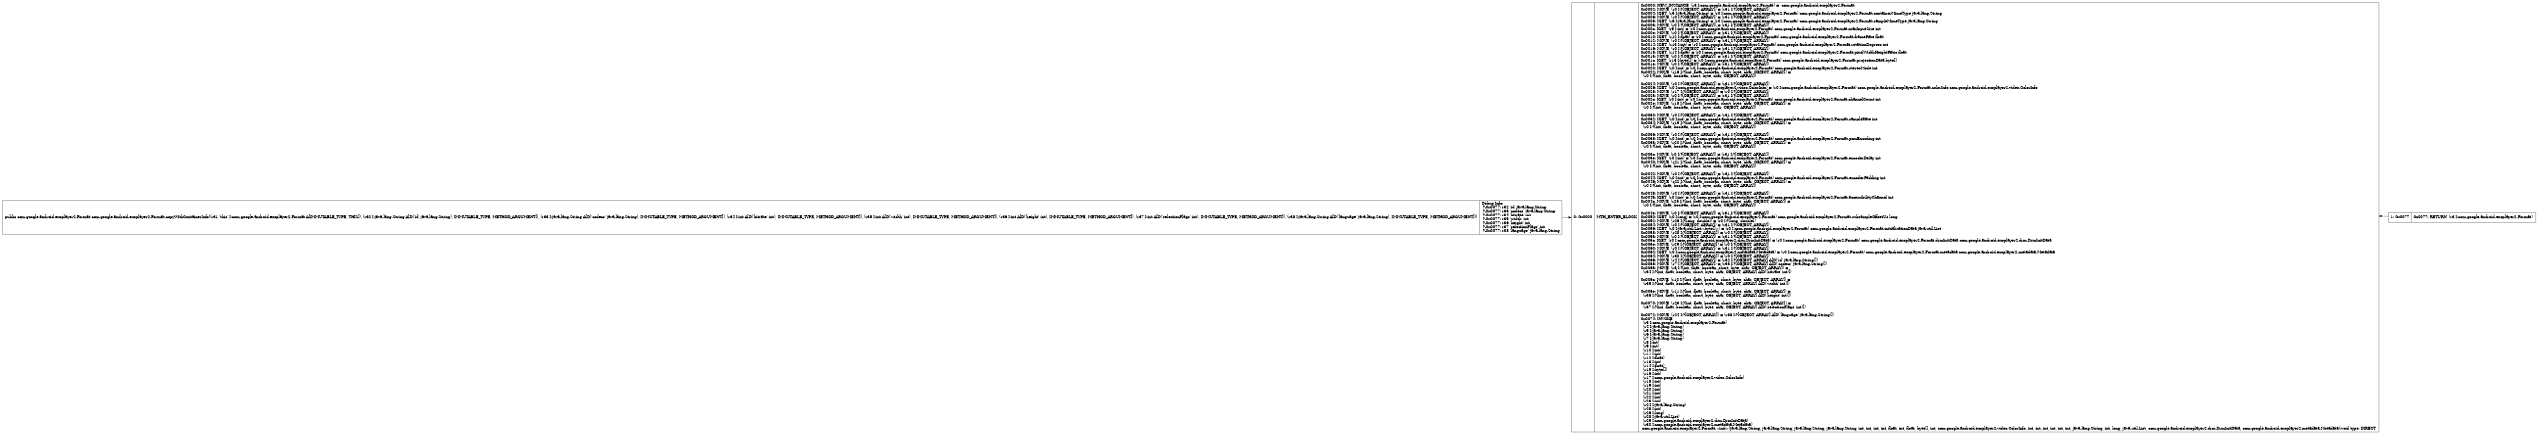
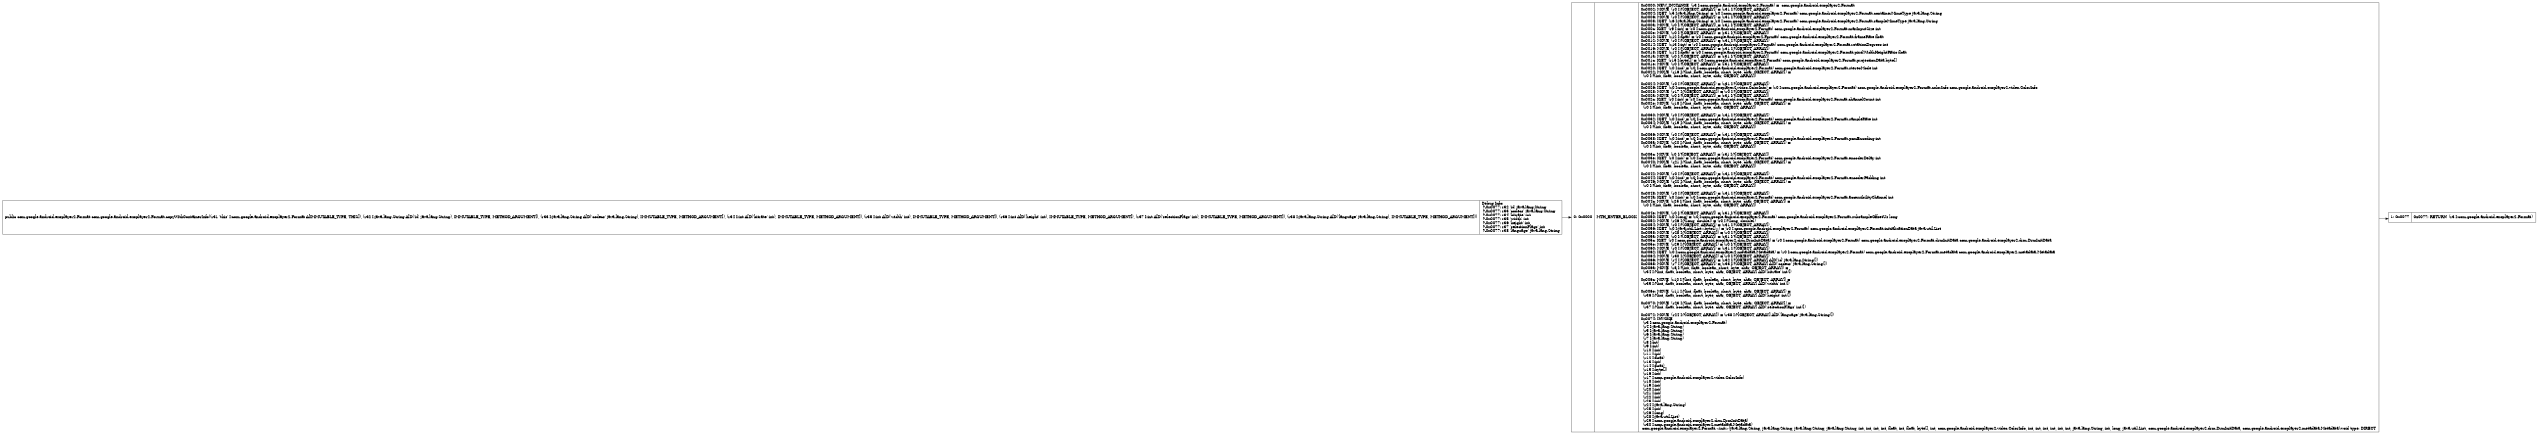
  digraph {
    rankdir=LR
    node [shape=record]
    n1 [label="{0\:\ 0x0000|MTH_ENTER_BLOCK\l|0x0000: NEW_INSTANCE  (r3 I:com.google.android.exoplayer2.Format) =  com.google.android.exoplayer2.Format \l0x0002: MOVE  (r0 I:?[OBJECT, ARRAY]) = (r31 I:?[OBJECT, ARRAY]) \l0x0004: IGET  (r5 I:java.lang.String) = (r0 I:com.google.android.exoplayer2.Format) com.google.android.exoplayer2.Format.containerMimeType java.lang.String \l0x0006: MOVE  (r0 I:?[OBJECT, ARRAY]) = (r31 I:?[OBJECT, ARRAY]) \l0x0008: IGET  (r6 I:java.lang.String) = (r0 I:com.google.android.exoplayer2.Format) com.google.android.exoplayer2.Format.sampleMimeType java.lang.String \l0x000a: MOVE  (r0 I:?[OBJECT, ARRAY]) = (r31 I:?[OBJECT, ARRAY]) \l0x000c: IGET  (r9 I:int) = (r0 I:com.google.android.exoplayer2.Format) com.google.android.exoplayer2.Format.maxInputSize int \l0x000e: MOVE  (r0 I:?[OBJECT, ARRAY]) = (r31 I:?[OBJECT, ARRAY]) \l0x0010: IGET  (r12 I:float) = (r0 I:com.google.android.exoplayer2.Format) com.google.android.exoplayer2.Format.frameRate float \l0x0012: MOVE  (r0 I:?[OBJECT, ARRAY]) = (r31 I:?[OBJECT, ARRAY]) \l0x0014: IGET  (r13 I:int) = (r0 I:com.google.android.exoplayer2.Format) com.google.android.exoplayer2.Format.rotationDegrees int \l0x0016: MOVE  (r0 I:?[OBJECT, ARRAY]) = (r31 I:?[OBJECT, ARRAY]) \l0x0018: IGET  (r14 I:float) = (r0 I:com.google.android.exoplayer2.Format) com.google.android.exoplayer2.Format.pixelWidthHeightRatio float \l0x001a: MOVE  (r0 I:?[OBJECT, ARRAY]) = (r31 I:?[OBJECT, ARRAY]) \l0x001c: IGET  (r15 I:byte[]) = (r0 I:com.google.android.exoplayer2.Format) com.google.android.exoplayer2.Format.projectionData byte[] \l0x001e: MOVE  (r0 I:?[OBJECT, ARRAY]) = (r31 I:?[OBJECT, ARRAY]) \l0x0020: IGET  (r0 I:int) = (r0 I:com.google.android.exoplayer2.Format) com.google.android.exoplayer2.Format.stereoMode int \l0x0022: MOVE  (r16 I:?[int, float, boolean, short, byte, char, OBJECT, ARRAY]) = \l  (r0 I:?[int, float, boolean, short, byte, char, OBJECT, ARRAY])\l \l0x0024: MOVE  (r0 I:?[OBJECT, ARRAY]) = (r31 I:?[OBJECT, ARRAY]) \l0x0026: IGET  (r0 I:com.google.android.exoplayer2.video.ColorInfo) = (r0 I:com.google.android.exoplayer2.Format) com.google.android.exoplayer2.Format.colorInfo com.google.android.exoplayer2.video.ColorInfo \l0x0028: MOVE  (r17 I:?[OBJECT, ARRAY]) = (r0 I:?[OBJECT, ARRAY]) \l0x002a: MOVE  (r0 I:?[OBJECT, ARRAY]) = (r31 I:?[OBJECT, ARRAY]) \l0x002c: IGET  (r0 I:int) = (r0 I:com.google.android.exoplayer2.Format) com.google.android.exoplayer2.Format.channelCount int \l0x002e: MOVE  (r18 I:?[int, float, boolean, short, byte, char, OBJECT, ARRAY]) = \l  (r0 I:?[int, float, boolean, short, byte, char, OBJECT, ARRAY])\l \l0x0030: MOVE  (r0 I:?[OBJECT, ARRAY]) = (r31 I:?[OBJECT, ARRAY]) \l0x0032: IGET  (r0 I:int) = (r0 I:com.google.android.exoplayer2.Format) com.google.android.exoplayer2.Format.sampleRate int \l0x0034: MOVE  (r19 I:?[int, float, boolean, short, byte, char, OBJECT, ARRAY]) = \l  (r0 I:?[int, float, boolean, short, byte, char, OBJECT, ARRAY])\l \l0x0036: MOVE  (r0 I:?[OBJECT, ARRAY]) = (r31 I:?[OBJECT, ARRAY]) \l0x0038: IGET  (r0 I:int) = (r0 I:com.google.android.exoplayer2.Format) com.google.android.exoplayer2.Format.pcmEncoding int \l0x003a: MOVE  (r20 I:?[int, float, boolean, short, byte, char, OBJECT, ARRAY]) = \l  (r0 I:?[int, float, boolean, short, byte, char, OBJECT, ARRAY])\l \l0x003c: MOVE  (r0 I:?[OBJECT, ARRAY]) = (r31 I:?[OBJECT, ARRAY]) \l0x003e: IGET  (r0 I:int) = (r0 I:com.google.android.exoplayer2.Format) com.google.android.exoplayer2.Format.encoderDelay int \l0x0040: MOVE  (r21 I:?[int, float, boolean, short, byte, char, OBJECT, ARRAY]) = \l  (r0 I:?[int, float, boolean, short, byte, char, OBJECT, ARRAY])\l \l0x0042: MOVE  (r0 I:?[OBJECT, ARRAY]) = (r31 I:?[OBJECT, ARRAY]) \l0x0044: IGET  (r0 I:int) = (r0 I:com.google.android.exoplayer2.Format) com.google.android.exoplayer2.Format.encoderPadding int \l0x0046: MOVE  (r22 I:?[int, float, boolean, short, byte, char, OBJECT, ARRAY]) = \l  (r0 I:?[int, float, boolean, short, byte, char, OBJECT, ARRAY])\l \l0x0048: MOVE  (r0 I:?[OBJECT, ARRAY]) = (r31 I:?[OBJECT, ARRAY]) \l0x004a: IGET  (r0 I:int) = (r0 I:com.google.android.exoplayer2.Format) com.google.android.exoplayer2.Format.accessibilityChannel int \l0x004c: MOVE  (r25 I:?[int, float, boolean, short, byte, char, OBJECT, ARRAY]) = \l  (r0 I:?[int, float, boolean, short, byte, char, OBJECT, ARRAY])\l \l0x004e: MOVE  (r0 I:?[OBJECT, ARRAY]) = (r31 I:?[OBJECT, ARRAY]) \l0x0050: IGET  (r0 I:long) = (r0 I:com.google.android.exoplayer2.Format) com.google.android.exoplayer2.Format.subsampleOffsetUs long \l0x0052: MOVE  (r26 I:?[long, double]) = (r0 I:?[long, double]) \l0x0054: MOVE  (r0 I:?[OBJECT, ARRAY]) = (r31 I:?[OBJECT, ARRAY]) \l0x0056: IGET  (r0 I:java.util.List\<byte[]\>) = (r0 I:com.google.android.exoplayer2.Format) com.google.android.exoplayer2.Format.initializationData java.util.List \l0x0058: MOVE  (r28 I:?[OBJECT, ARRAY]) = (r0 I:?[OBJECT, ARRAY]) \l0x005a: MOVE  (r0 I:?[OBJECT, ARRAY]) = (r31 I:?[OBJECT, ARRAY]) \l0x005c: IGET  (r0 I:com.google.android.exoplayer2.drm.DrmInitData) = (r0 I:com.google.android.exoplayer2.Format) com.google.android.exoplayer2.Format.drmInitData com.google.android.exoplayer2.drm.DrmInitData \l0x005e: MOVE  (r29 I:?[OBJECT, ARRAY]) = (r0 I:?[OBJECT, ARRAY]) \l0x0060: MOVE  (r0 I:?[OBJECT, ARRAY]) = (r31 I:?[OBJECT, ARRAY]) \l0x0062: IGET  (r0 I:com.google.android.exoplayer2.metadata.Metadata) = (r0 I:com.google.android.exoplayer2.Format) com.google.android.exoplayer2.Format.metadata com.google.android.exoplayer2.metadata.Metadata \l0x0064: MOVE  (r30 I:?[OBJECT, ARRAY]) = (r0 I:?[OBJECT, ARRAY]) \l0x0066: MOVE  (r4 I:?[OBJECT, ARRAY]) = (r32 I:?[OBJECT, ARRAY] A[D('id' java.lang.String)]) \l0x0068: MOVE  (r7 I:?[OBJECT, ARRAY]) = (r33 I:?[OBJECT, ARRAY] A[D('codecs' java.lang.String)]) \l0x006a: MOVE  (r8 I:?[int, float, boolean, short, byte, char, OBJECT, ARRAY]) = \l  (r34 I:?[int, float, boolean, short, byte, char, OBJECT, ARRAY] A[D('bitrate' int)])\l \l0x006c: MOVE  (r10 I:?[int, float, boolean, short, byte, char, OBJECT, ARRAY]) = \l  (r35 I:?[int, float, boolean, short, byte, char, OBJECT, ARRAY] A[D('width' int)])\l \l0x006e: MOVE  (r11 I:?[int, float, boolean, short, byte, char, OBJECT, ARRAY]) = \l  (r36 I:?[int, float, boolean, short, byte, char, OBJECT, ARRAY] A[D('height' int)])\l \l0x0070: MOVE  (r23 I:?[int, float, boolean, short, byte, char, OBJECT, ARRAY]) = \l  (r37 I:?[int, float, boolean, short, byte, char, OBJECT, ARRAY] A[D('selectionFlags' int)])\l \l0x0072: MOVE  (r24 I:?[OBJECT, ARRAY]) = (r38 I:?[OBJECT, ARRAY] A[D('language' java.lang.String)]) \l0x0074: INVOKE  \l  (r3 I:com.google.android.exoplayer2.Format)\l  (r4 I:java.lang.String)\l  (r5 I:java.lang.String)\l  (r6 I:java.lang.String)\l  (r7 I:java.lang.String)\l  (r8 I:int)\l  (r9 I:int)\l  (r10 I:int)\l  (r11 I:int)\l  (r12 I:float)\l  (r13 I:int)\l  (r14 I:float)\l  (r15 I:byte[])\l  (r16 I:int)\l  (r17 I:com.google.android.exoplayer2.video.ColorInfo)\l  (r18 I:int)\l  (r19 I:int)\l  (r20 I:int)\l  (r21 I:int)\l  (r22 I:int)\l  (r23 I:int)\l  (r24 I:java.lang.String)\l  (r25 I:int)\l  (r26 I:long)\l  (r28 I:java.util.List)\l  (r29 I:com.google.android.exoplayer2.drm.DrmInitData)\l  (r30 I:com.google.android.exoplayer2.metadata.Metadata)\l com.google.android.exoplayer2.Format.\<init\>(java.lang.String, java.lang.String, java.lang.String, java.lang.String, int, int, int, int, float, int, float, byte[], int, com.google.android.exoplayer2.video.ColorInfo, int, int, int, int, int, int, java.lang.String, int, long, java.util.List, com.google.android.exoplayer2.drm.DrmInitData, com.google.android.exoplayer2.metadata.Metadata):void type: DIRECT \l}"]
    n2 [label="{1\:\ 0x0077|0x0077: RETURN  (r3 I:com.google.android.exoplayer2.Format) \l}"]
    n3 [label="{public com.google.android.exoplayer2.Format com.google.android.exoplayer2.Format.copyWithContainerInfo((r31 'this' I:com.google.android.exoplayer2.Format A[IMMUTABLE_TYPE, THIS]), (r32 I:java.lang.String A[D('id' java.lang.String), IMMUTABLE_TYPE, METHOD_ARGUMENT]), (r33 I:java.lang.String A[D('codecs' java.lang.String), IMMUTABLE_TYPE, METHOD_ARGUMENT]), (r34 I:int A[D('bitrate' int), IMMUTABLE_TYPE, METHOD_ARGUMENT]), (r35 I:int A[D('width' int), IMMUTABLE_TYPE, METHOD_ARGUMENT]), (r36 I:int A[D('height' int), IMMUTABLE_TYPE, METHOD_ARGUMENT]), (r37 I:int A[D('selectionFlags' int), IMMUTABLE_TYPE, METHOD_ARGUMENT]), (r38 I:java.lang.String A[D('language' java.lang.String), IMMUTABLE_TYPE, METHOD_ARGUMENT]))  | Debug Info:\l  ?\-0x0077: r32 'id' java.lang.String\l  ?\-0x0077: r33 'codecs' java.lang.String\l  ?\-0x0077: r34 'bitrate' int\l  ?\-0x0077: r35 'width' int\l  ?\-0x0077: r36 'height' int\l  ?\-0x0077: r37 'selectionFlags' int\l  ?\-0x0077: r38 'language' java.lang.String\l}"]
-   n2 -> n1
+   n1 -> n2
    n3 -> n1
  }
